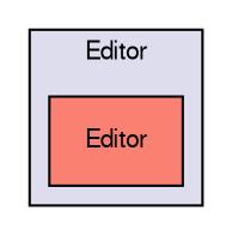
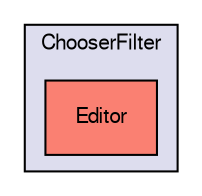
  digraph {
    compound=true
    n1 [fillcolor=salmon fontname=FreeSans fontsize=10 label=Editor pencolor=black shape=box style=filled]
    subgraph cluster_1 {
      bgcolor="#ddddee"
      fontname=FreeSans
      fontsize=10
-     label=Editor
+     label=ChooserFilter
      pencolor=black
      n1
    }
  }
